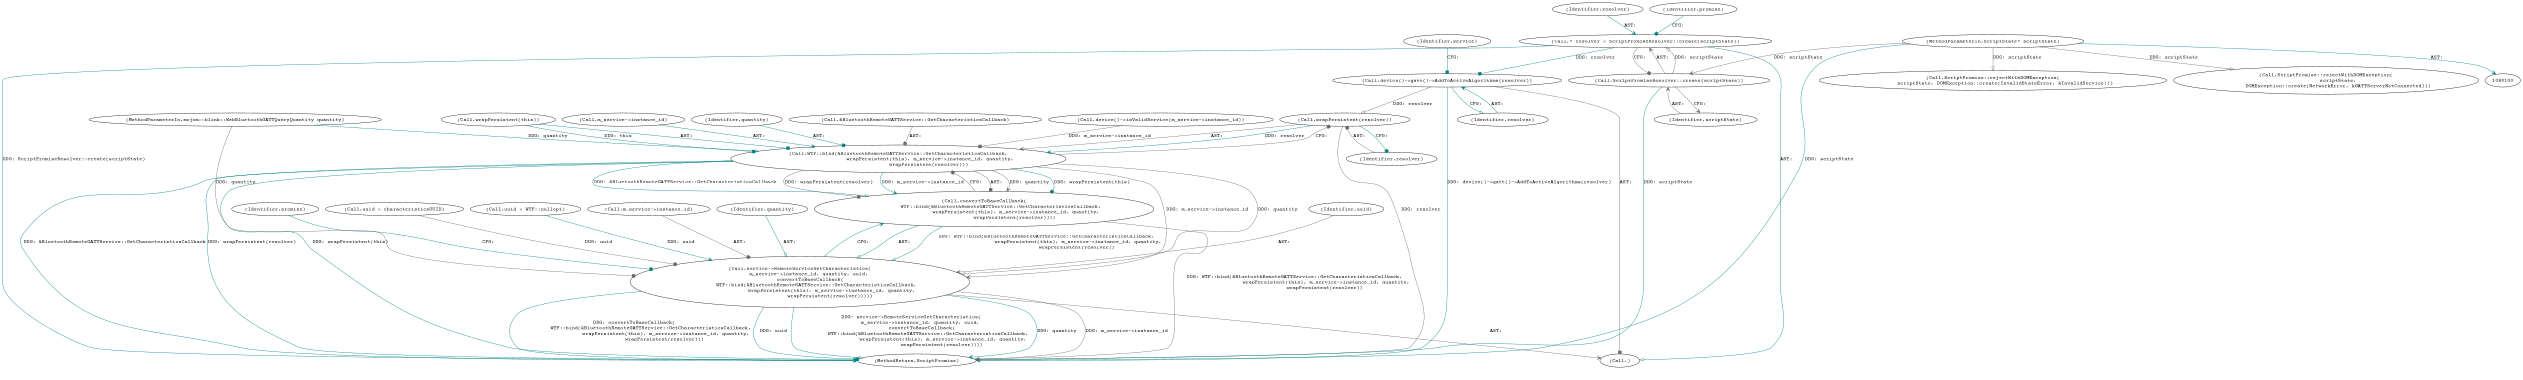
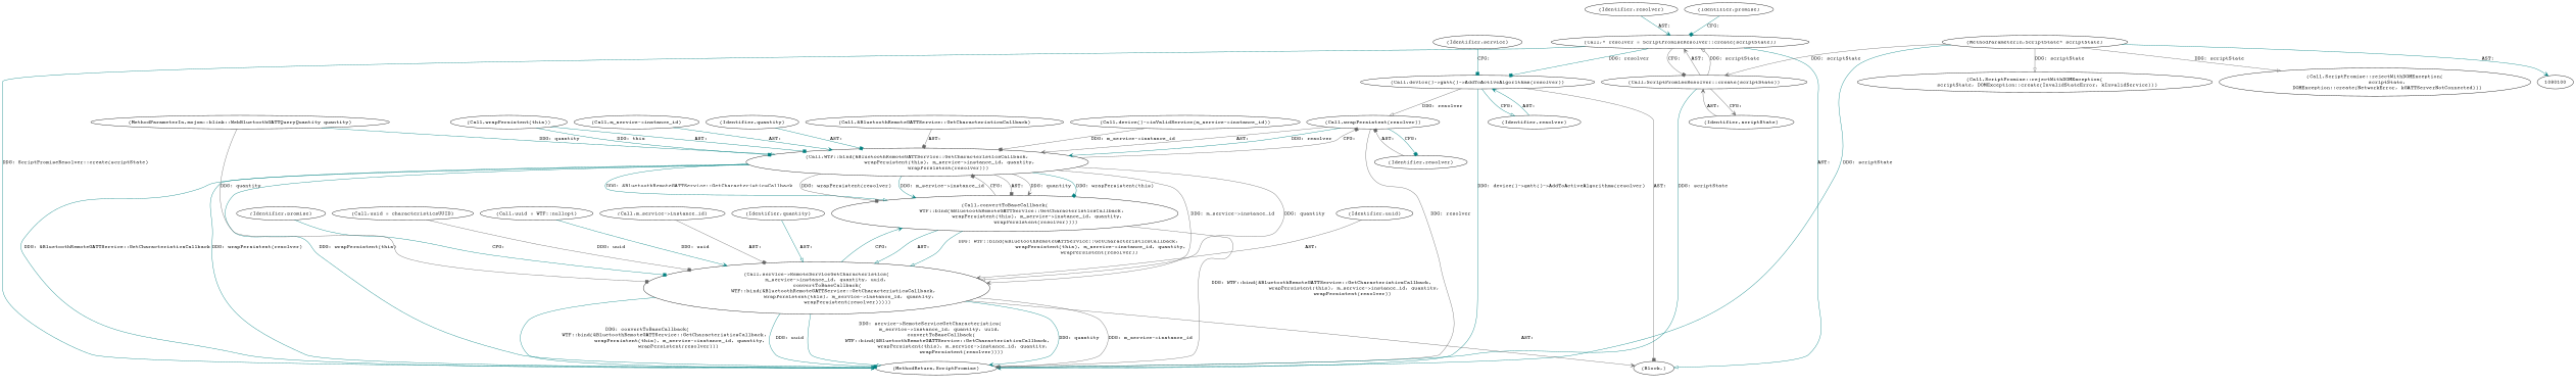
  digraph {
    fontname="Courier Prime"
    node [fontname="Courier Prime"]
    edge [arrowhead=vee color=teal fontname="Courier Prime"]
    n1 [label="(Call,device()->gatt()->AddToActiveAlgorithms(resolver))"]
    n2 [label="(Call,wrapPersistent(resolver))"]
    n3 [label="(Identifier,resolver)"]
-   n4 [label="(Call,)"]
+   n4 [label="(Block,)"]
    n5 [label="(MethodReturn,ScriptPromise)"]
    n6 [label="(Call,WTF::bind(&BluetoothRemoteGATTService::GetCharacteristicsCallback,\n                     wrapPersistent(this), m_service->instance_id, quantity,\n                    wrapPersistent(resolver)))"]
    n7 [label="(Identifier,resolver)"]
    n8 [label="(Call,* resolver = ScriptPromiseResolver::create(scriptState))"]
    n9 [label="(Call,ScriptPromiseResolver::create(scriptState))"]
    n10 [label="(Identifier,scriptState)"]
    n11 [label="(MethodParameterIn,ScriptState* scriptState)"]
    n12 [label="(Call,ScriptPromise::rejectWithDOMException(\n        scriptState, DOMException::create(InvalidStateError, kInvalidService)))"]
    n13 [label="(Call,ScriptPromise::rejectWithDOMException(\n        scriptState,\n        DOMException::create(NetworkError, kGATTServerNotConnected)))"]
    n14 [label=1080100]
    n15 [label="(Call,service->RemoteServiceGetCharacteristics(\n      m_service->instance_id, quantity, uuid,\n       convertToBaseCallback(\n           WTF::bind(&BluetoothRemoteGATTService::GetCharacteristicsCallback,\n                     wrapPersistent(this), m_service->instance_id, quantity,\n                    wrapPersistent(resolver)))))"]
    n16 [label="(Call,convertToBaseCallback(\n           WTF::bind(&BluetoothRemoteGATTService::GetCharacteristicsCallback,\n                     wrapPersistent(this), m_service->instance_id, quantity,\n                    wrapPersistent(resolver))))"]
    n17 [label="(Identifier,uuid)"]
    n18 [label="(Identifier,promise)"]
    n19 [label="(Call,wrapPersistent(this))"]
    n20 [label="(Call,uuid = characteristicsUUID)"]
    n21 [label="(Call,uuid = WTF::nullopt)"]
    n22 [label="(Identifier,service)"]
    n23 [label="(Identifier,resolver)"]
    n24 [label="(MethodParameterIn,mojom::blink::WebBluetoothGATTQueryQuantity quantity)"]
    n25 [label="(Call,m_service->instance_id)"]
    n26 [label="(Identifier,promise)"]
    n27 [label="(Identifier,quantity)"]
    n28 [label="(Call,&BluetoothRemoteGATTService::GetCharacteristicsCallback)"]
    n29 [label="(Call,m_service->instance_id)"]
    n30 [label="(Call,device()->isValidService(m_service->instance_id))"]
    n31 [label="(Identifier,quantity)"]
    n1 -> n2 [arrowhead=onormal color=gray40 label="DDG: resolver"]
    n1 -> n3 [arrowhead=onormal label="CFG: "]
    n1 -> n4 [arrowhead=box color=gray40 label="AST: "]
    n1 -> n5 [label="DDG: device()->gatt()->AddToActiveAlgorithms(resolver)"]
    n2 -> n5 [arrowhead=onormal color=gray40 label="DDG: resolver"]
    n2 -> n6 [color=gray40 label="AST: "]
    n2 -> n6 [label="DDG: resolver"]
    n2 -> n7 [arrowhead=box label="CFG: "]
    n3 -> n1 [label="AST: "]
    n6 -> n2 [arrowhead=box color=gray40 label="CFG: "]
    n6 -> n5 [arrowhead=onormal label="DDG: wrapPersistent(resolver)"]
    n6 -> n5 [label="DDG: wrapPersistent(this)"]
    n6 -> n5 [label="DDG: &BluetoothRemoteGATTService::GetCharacteristicsCallback"]
    n6 -> n15 [color=gray40 label="DDG: m_service->instance_id"]
    n6 -> n15 [arrowhead=onormal color=gray40 label="DDG: quantity"]
    n6 -> n16 [arrowhead=box color=gray40 label="AST: "]
    n6 -> n16 [color=gray40 label="DDG: quantity"]
    n6 -> n16 [arrowhead=box label="DDG: wrapPersistent(this)"]
    n6 -> n16 [arrowhead=onormal label="DDG: &BluetoothRemoteGATTService::GetCharacteristicsCallback"]
    n6 -> n16 [arrowhead=box color=gray40 label="DDG: wrapPersistent(resolver)"]
    n6 -> n16 [label="DDG: m_service->instance_id"]
    n7 -> n2 [arrowhead=box color=gray40 label="AST: "]
    n8 -> n1 [arrowhead=box label="DDG: resolver"]
    n8 -> n4 [arrowhead=onormal label="AST: "]
    n8 -> n5 [arrowhead=onormal label="DDG: ScriptPromiseResolver::create(scriptState)"]
    n8 -> n9 [arrowhead=box color=gray40 label="CFG: "]
    n9 -> n5 [arrowhead=onormal label="DDG: scriptState"]
    n9 -> n8 [color=gray40 label="AST: "]
    n9 -> n8 [arrowhead=onormal color=gray40 label="DDG: scriptState"]
    n9 -> n10 [color=gray40 label="CFG: "]
    n10 -> n9 [color=gray40 label="AST: "]
    n11 -> n5 [arrowhead=onormal label="DDG: scriptState"]
    n11 -> n9 [color=gray40 label="DDG: scriptState"]
    n11 -> n12 [arrowhead=onormal color=gray40 label="DDG: scriptState"]
    n11 -> n13 [arrowhead=onormal color=gray40 label="DDG: scriptState"]
    n11 -> n14 [label="AST: "]
    n15 -> n4 [color=gray40 label="AST: "]
    n15 -> n5 [label="DDG: quantity"]
    n15 -> n5 [color=gray40 label="DDG: m_service->instance_id"]
    n15 -> n5 [label="DDG: convertToBaseCallback(\n           WTF::bind(&BluetoothRemoteGATTService::GetCharacteristicsCallback,\n                     wrapPersistent(this), m_service->instance_id, quantity,\n                    wrapPersistent(resolver)))"]
    n15 -> n5 [arrowhead=box label="DDG: uuid"]
    n15 -> n5 [arrowhead=onormal label="DDG: service->RemoteServiceGetCharacteristics(\n      m_service->instance_id, quantity, uuid,\n       convertToBaseCallback(\n           WTF::bind(&BluetoothRemoteGATTService::GetCharacteristicsCallback,\n                     wrapPersistent(this), m_service->instance_id, quantity,\n                    wrapPersistent(resolver))))"]
    n15 -> n16 [label="CFG: "]
    n16 -> n5 [arrowhead=onormal color=gray40 label="DDG: WTF::bind(&BluetoothRemoteGATTService::GetCharacteristicsCallback,\n                     wrapPersistent(this), m_service->instance_id, quantity,\n                    wrapPersistent(resolver))"]
    n16 -> n6 [arrowhead=box color=gray40 label="CFG: "]
    n16 -> n15 [arrowhead=onormal label="AST: "]
    n16 -> n15 [arrowhead=onormal label="DDG: WTF::bind(&BluetoothRemoteGATTService::GetCharacteristicsCallback,\n                     wrapPersistent(this), m_service->instance_id, quantity,\n                    wrapPersistent(resolver))"]
    n17 -> n15 [color=gray40 label="AST: "]
    n18 -> n15 [arrowhead=box label="CFG: "]
    n19 -> n6 [arrowhead=box label="AST: "]
    n19 -> n6 [arrowhead=box label="DDG: this"]
    n20 -> n15 [arrowhead=box color=gray40 label="DDG: uuid"]
    n21 -> n15 [label="DDG: uuid"]
    n22 -> n1 [arrowhead=box label="CFG: "]
    n23 -> n8 [label="AST: "]
    n24 -> n6 [arrowhead=onormal label="DDG: quantity"]
    n24 -> n15 [arrowhead=box color=gray40 label="DDG: quantity"]
    n25 -> n6 [label="AST: "]
    n26 -> n8 [arrowhead=box label="CFG: "]
    n27 -> n6 [arrowhead=box label="AST: "]
    n28 -> n6 [arrowhead=box color=gray40 label="AST: "]
    n29 -> n15 [arrowhead=box color=gray40 label="AST: "]
    n30 -> n6 [arrowhead=box color=gray40 label="DDG: m_service->instance_id"]
    n31 -> n15 [arrowhead=onormal label="AST: "]
  }
